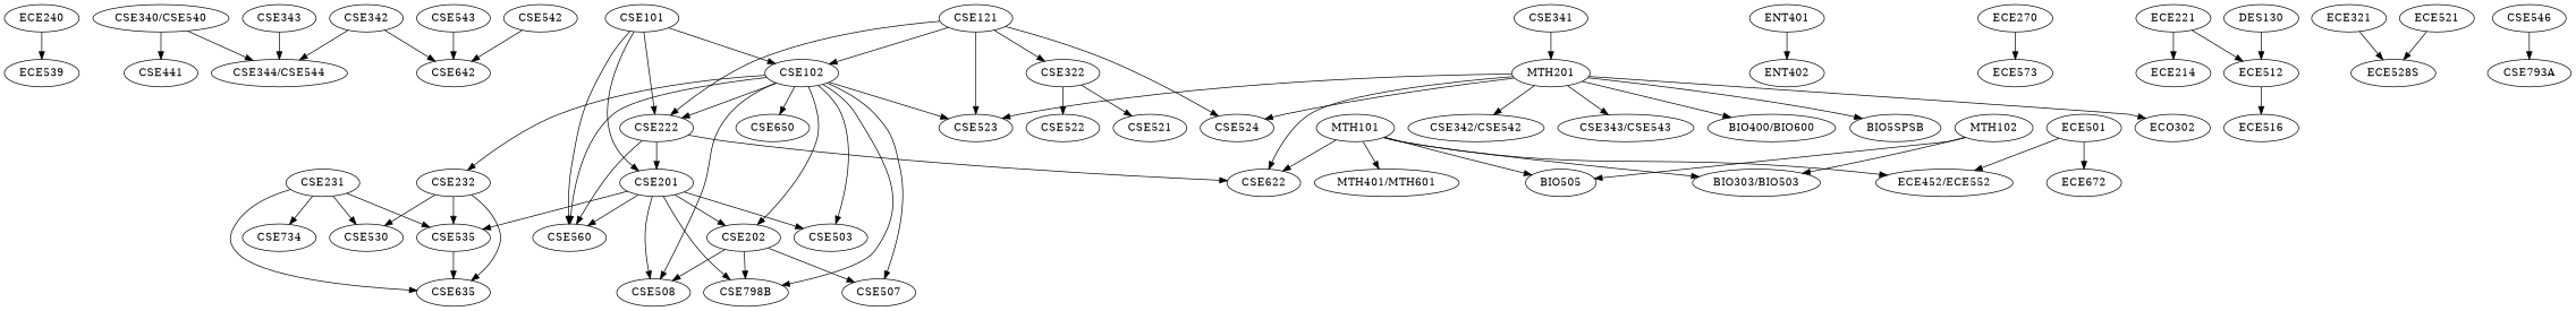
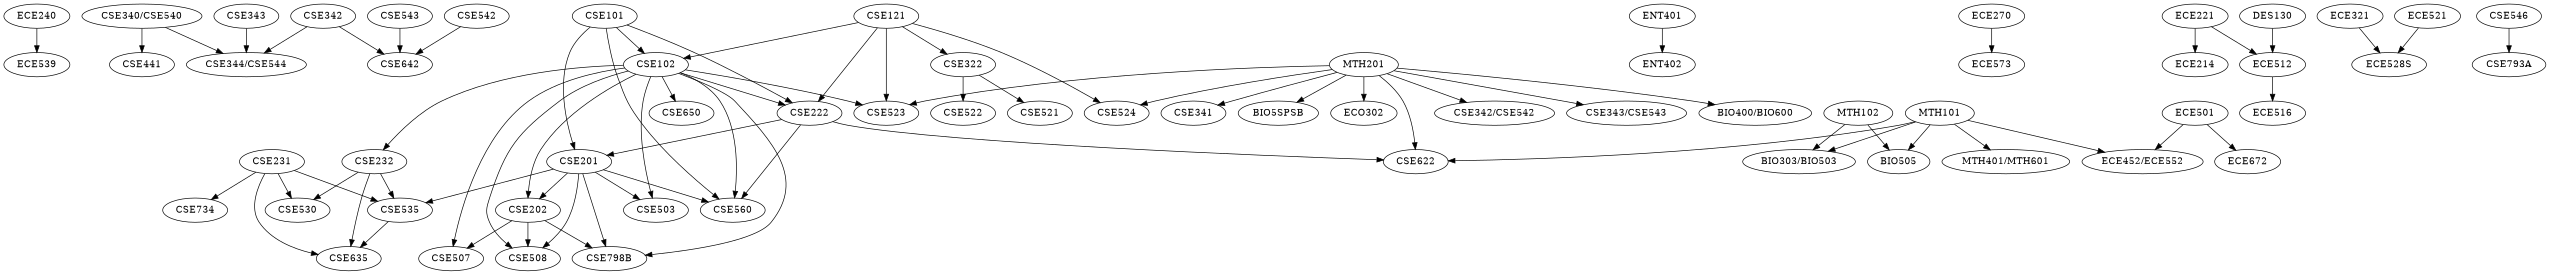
  strict digraph {
    ECE240
    ECE539
    CSE343
    "CSE344/CSE544"
    CSE535
    CSE635
    CSE101
    CSE560
    CSE102
    CSE222
    CSE201
    CSE232
    CSE530
    CSE523
    CSE650
    CSE798B
    CSE503
    CSE508
    CSE507
    CSE202
    CSE622
    MTH201
    CSE524
    "CSE342/CSE542"
    "CSE343/CSE543"
    "BIO400/BIO600"
    CSE341
    BIO5SPSB
    ECO302
    ENT401
    ENT402
    ECE270
    ECE573
    ECE221
    ECE214
    ECE512
    ECE516
    ECE321
    ECE528S
    MTH101
    BIO505
    "ECE452/ECE552"
    "BIO303/BIO503"
    "MTH401/MTH601"
    CSE231
    CSE734
    MTH102
    CSE546
    CSE793A
    CSE322
    CSE522
    CSE521
    CSE121
    ECE501
    ECE672
    CSE342
    CSE642
    "CSE340/CSE540"
    CSE441
    CSE543
    ECE521
    CSE542
    DES130
    ECE240 -> ECE539
    CSE343 -> "CSE344/CSE544"
    CSE535 -> CSE635
    CSE101 -> CSE560
    CSE101 -> CSE102
    CSE101 -> CSE222
    CSE101 -> CSE201
    CSE102 -> CSE560
    CSE102 -> CSE222
    CSE102 -> CSE232
    CSE102 -> CSE523
    CSE102 -> CSE650
    CSE102 -> CSE798B
    CSE102 -> CSE503
    CSE102 -> CSE508
    CSE102 -> CSE507
    CSE102 -> CSE202
    CSE222 -> CSE560
    CSE222 -> CSE201
    CSE222 -> CSE622
    CSE201 -> CSE535
    CSE201 -> CSE560
    CSE201 -> CSE798B
    CSE201 -> CSE503
    CSE201 -> CSE508
    CSE201 -> CSE202
    CSE232 -> CSE535
    CSE232 -> CSE635
    CSE232 -> CSE530
    CSE202 -> CSE798B
    CSE202 -> CSE508
    CSE202 -> CSE507
    MTH201 -> CSE523
    MTH201 -> CSE622
    MTH201 -> CSE524
    MTH201 -> "CSE342/CSE542"
    MTH201 -> "CSE343/CSE543"
    MTH201 -> "BIO400/BIO600"
-   CSE341 -> MTH201
+   MTH201 -> CSE341
    MTH201 -> BIO5SPSB
    MTH201 -> ECO302
    ENT401 -> ENT402
    ECE270 -> ECE573
    ECE221 -> ECE214
    ECE221 -> ECE512
    ECE512 -> ECE516
    ECE321 -> ECE528S
    MTH101 -> CSE622
    MTH101 -> BIO505
    MTH101 -> "ECE452/ECE552"
    MTH101 -> "BIO303/BIO503"
    MTH101 -> "MTH401/MTH601"
    CSE231 -> CSE535
    CSE231 -> CSE635
    CSE231 -> CSE530
    CSE231 -> CSE734
    MTH102 -> BIO505
    MTH102 -> "BIO303/BIO503"
    CSE546 -> CSE793A
    CSE322 -> CSE522
    CSE322 -> CSE521
    CSE121 -> CSE102
    CSE121 -> CSE222
    CSE121 -> CSE523
    CSE121 -> CSE524
    CSE121 -> CSE322
    ECE501 -> "ECE452/ECE552"
    ECE501 -> ECE672
    CSE342 -> "CSE344/CSE544"
    CSE342 -> CSE642
    "CSE340/CSE540" -> "CSE344/CSE544"
    "CSE340/CSE540" -> CSE441
    CSE543 -> CSE642
    ECE521 -> ECE528S
    CSE542 -> CSE642
    DES130 -> ECE512
  }
